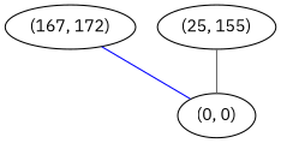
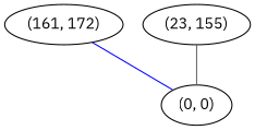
  graph {
    fontname="IBM Plex Sans"
    node [fontname="IBM Plex Sans"]
    edge [fontname="IBM Plex Sans"]
-   "(167, 172)"
+   "(167, 172)" [label="(161, 172)"]
    "(0, 0)"
-   "(23, 155)" [label="(25, 155)"]
+   "(23, 155)"
    "(167, 172)" -- "(0, 0)" [color=blue weight=2]
    "(23, 155)" -- "(0, 0)" [color=gray40 weight=4]
  }
